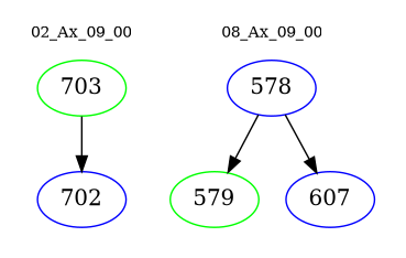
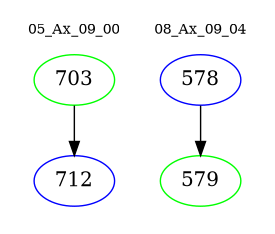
  digraph {
    node [color=blue]
    edge [color=black]
    n1 [color=green label=703]
-   n2 [label=702]
+   n2 [label=712]
    n3 [color=green label=579]
    n4 [label=578]
-   n5 [label=607]
    subgraph cluster_1 {
      color=white
      fontsize=10
-     label="02_Ax_09_00"
+     label="05_Ax_09_00"
      n1
      n2
    }
    subgraph cluster_2 {
      color=white
      fontsize=10
-     label="08_Ax_09_00"
+     label="08_Ax_09_04"
      n3
      n4
-     n5
    }
    n1 -> n2
    n4 -> n3
-   n4 -> n5
  }
